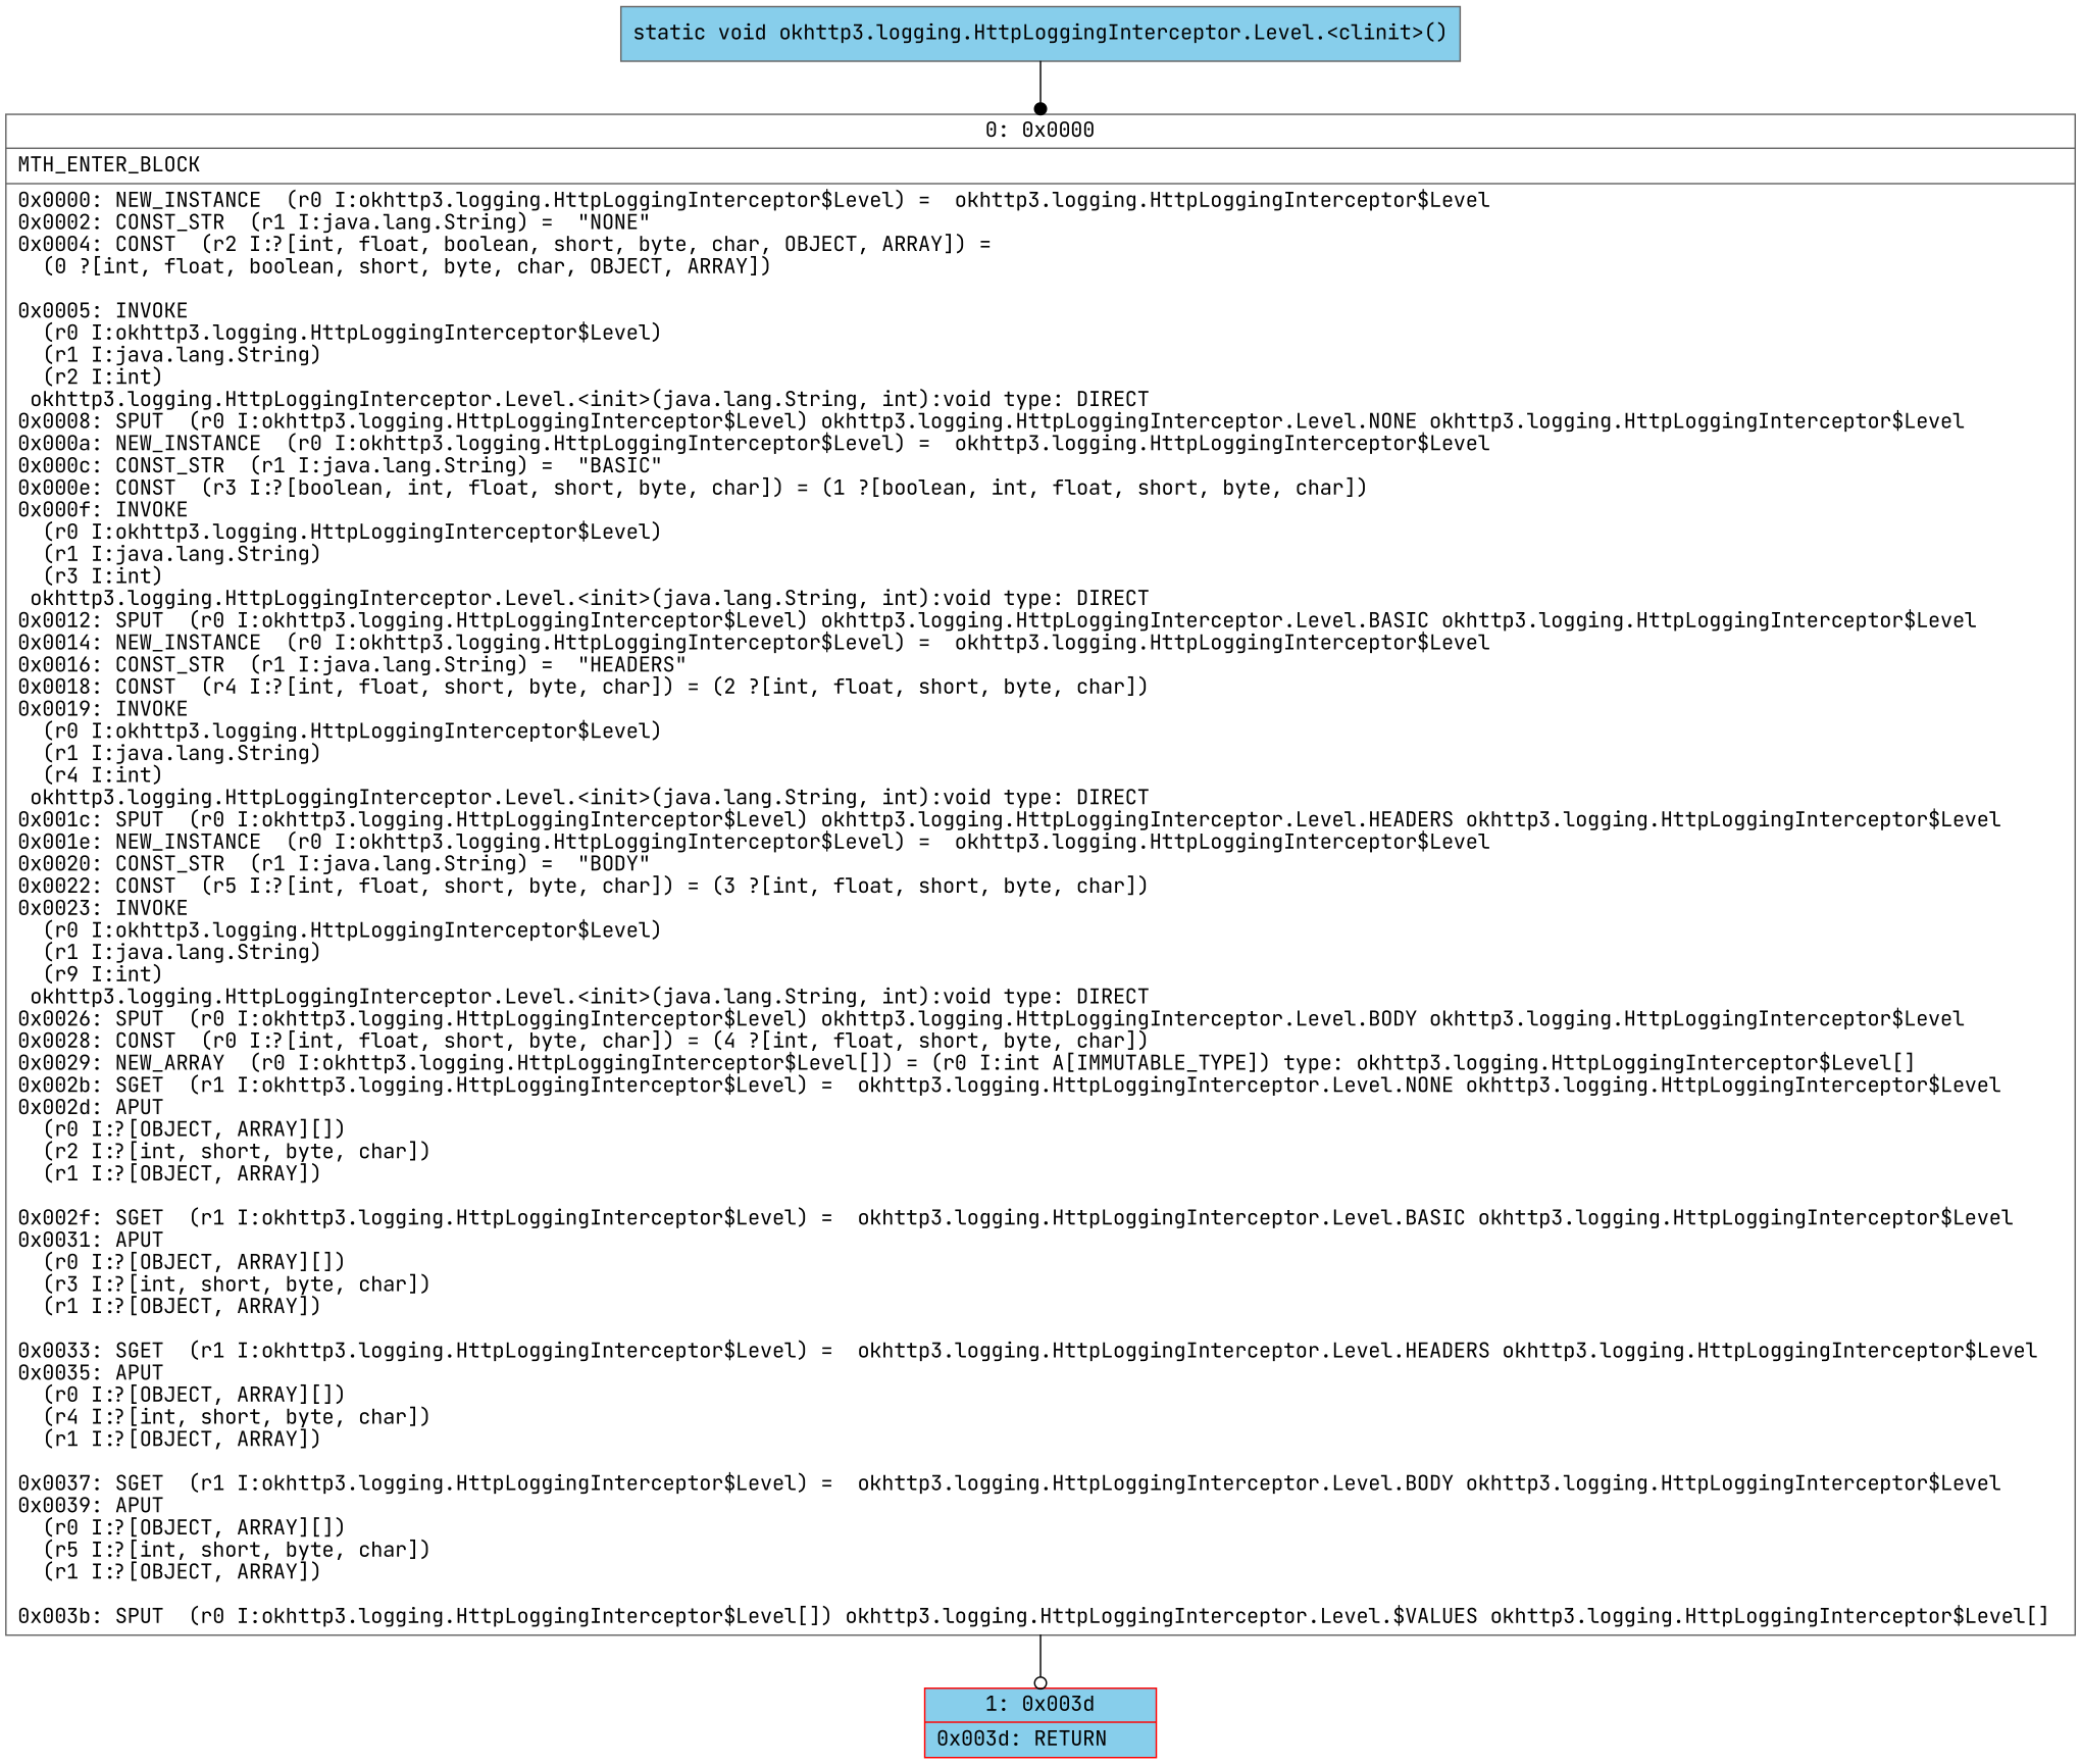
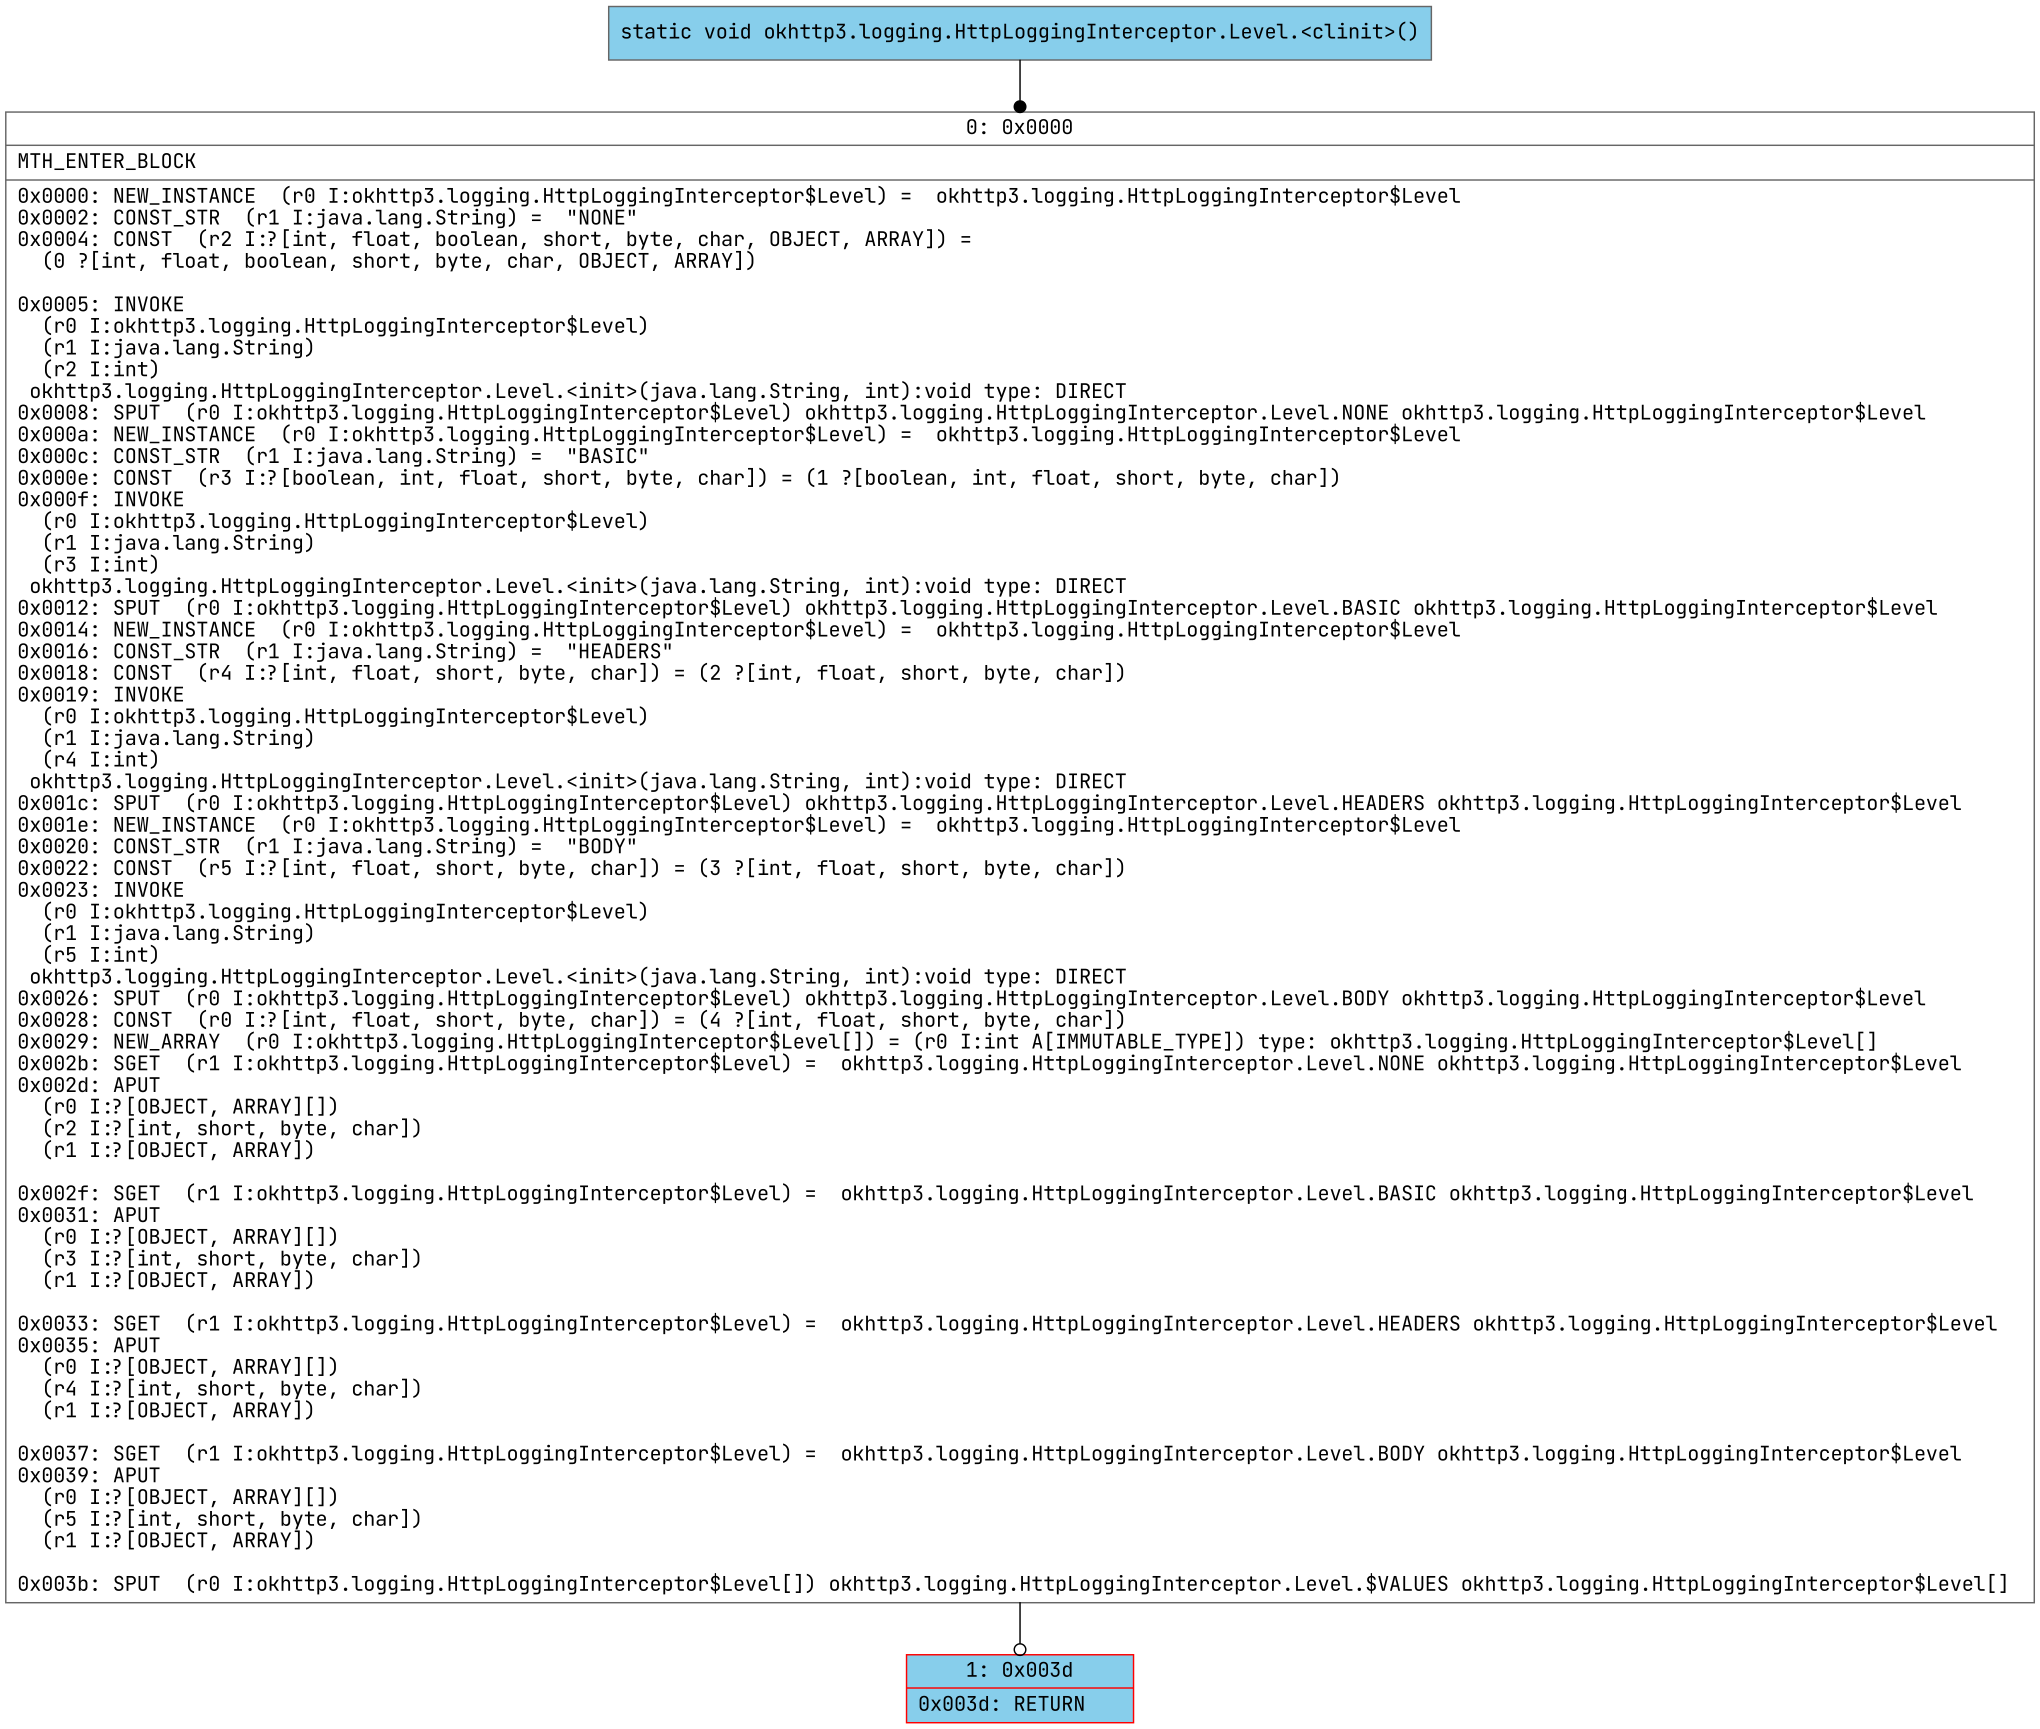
  digraph {
    fontname="JetBrains Mono"
    node [shape=record style=filled fillcolor=skyblue color=gray40 fontname="JetBrains Mono"]
    edge [fontname="JetBrains Mono"]
-   n1 [label="{0\:\ 0x0000|MTH_ENTER_BLOCK\l|0x0000: NEW_INSTANCE  (r0 I:okhttp3.logging.HttpLoggingInterceptor$Level) =  okhttp3.logging.HttpLoggingInterceptor$Level \l0x0002: CONST_STR  (r1 I:java.lang.String) =  \"NONE\" \l0x0004: CONST  (r2 I:?[int, float, boolean, short, byte, char, OBJECT, ARRAY]) = \l  (0 ?[int, float, boolean, short, byte, char, OBJECT, ARRAY])\l \l0x0005: INVOKE  \l  (r0 I:okhttp3.logging.HttpLoggingInterceptor$Level)\l  (r1 I:java.lang.String)\l  (r2 I:int)\l okhttp3.logging.HttpLoggingInterceptor.Level.\<init\>(java.lang.String, int):void type: DIRECT \l0x0008: SPUT  (r0 I:okhttp3.logging.HttpLoggingInterceptor$Level) okhttp3.logging.HttpLoggingInterceptor.Level.NONE okhttp3.logging.HttpLoggingInterceptor$Level \l0x000a: NEW_INSTANCE  (r0 I:okhttp3.logging.HttpLoggingInterceptor$Level) =  okhttp3.logging.HttpLoggingInterceptor$Level \l0x000c: CONST_STR  (r1 I:java.lang.String) =  \"BASIC\" \l0x000e: CONST  (r3 I:?[boolean, int, float, short, byte, char]) = (1 ?[boolean, int, float, short, byte, char]) \l0x000f: INVOKE  \l  (r0 I:okhttp3.logging.HttpLoggingInterceptor$Level)\l  (r1 I:java.lang.String)\l  (r3 I:int)\l okhttp3.logging.HttpLoggingInterceptor.Level.\<init\>(java.lang.String, int):void type: DIRECT \l0x0012: SPUT  (r0 I:okhttp3.logging.HttpLoggingInterceptor$Level) okhttp3.logging.HttpLoggingInterceptor.Level.BASIC okhttp3.logging.HttpLoggingInterceptor$Level \l0x0014: NEW_INSTANCE  (r0 I:okhttp3.logging.HttpLoggingInterceptor$Level) =  okhttp3.logging.HttpLoggingInterceptor$Level \l0x0016: CONST_STR  (r1 I:java.lang.String) =  \"HEADERS\" \l0x0018: CONST  (r4 I:?[int, float, short, byte, char]) = (2 ?[int, float, short, byte, char]) \l0x0019: INVOKE  \l  (r0 I:okhttp3.logging.HttpLoggingInterceptor$Level)\l  (r1 I:java.lang.String)\l  (r4 I:int)\l okhttp3.logging.HttpLoggingInterceptor.Level.\<init\>(java.lang.String, int):void type: DIRECT \l0x001c: SPUT  (r0 I:okhttp3.logging.HttpLoggingInterceptor$Level) okhttp3.logging.HttpLoggingInterceptor.Level.HEADERS okhttp3.logging.HttpLoggingInterceptor$Level \l0x001e: NEW_INSTANCE  (r0 I:okhttp3.logging.HttpLoggingInterceptor$Level) =  okhttp3.logging.HttpLoggingInterceptor$Level \l0x0020: CONST_STR  (r1 I:java.lang.String) =  \"BODY\" \l0x0022: CONST  (r5 I:?[int, float, short, byte, char]) = (3 ?[int, float, short, byte, char]) \l0x0023: INVOKE  \l  (r0 I:okhttp3.logging.HttpLoggingInterceptor$Level)\l  (r1 I:java.lang.String)\l  (r9 I:int)\l okhttp3.logging.HttpLoggingInterceptor.Level.\<init\>(java.lang.String, int):void type: DIRECT \l0x0026: SPUT  (r0 I:okhttp3.logging.HttpLoggingInterceptor$Level) okhttp3.logging.HttpLoggingInterceptor.Level.BODY okhttp3.logging.HttpLoggingInterceptor$Level \l0x0028: CONST  (r0 I:?[int, float, short, byte, char]) = (4 ?[int, float, short, byte, char]) \l0x0029: NEW_ARRAY  (r0 I:okhttp3.logging.HttpLoggingInterceptor$Level[]) = (r0 I:int A[IMMUTABLE_TYPE]) type: okhttp3.logging.HttpLoggingInterceptor$Level[] \l0x002b: SGET  (r1 I:okhttp3.logging.HttpLoggingInterceptor$Level) =  okhttp3.logging.HttpLoggingInterceptor.Level.NONE okhttp3.logging.HttpLoggingInterceptor$Level \l0x002d: APUT  \l  (r0 I:?[OBJECT, ARRAY][])\l  (r2 I:?[int, short, byte, char])\l  (r1 I:?[OBJECT, ARRAY])\l \l0x002f: SGET  (r1 I:okhttp3.logging.HttpLoggingInterceptor$Level) =  okhttp3.logging.HttpLoggingInterceptor.Level.BASIC okhttp3.logging.HttpLoggingInterceptor$Level \l0x0031: APUT  \l  (r0 I:?[OBJECT, ARRAY][])\l  (r3 I:?[int, short, byte, char])\l  (r1 I:?[OBJECT, ARRAY])\l \l0x0033: SGET  (r1 I:okhttp3.logging.HttpLoggingInterceptor$Level) =  okhttp3.logging.HttpLoggingInterceptor.Level.HEADERS okhttp3.logging.HttpLoggingInterceptor$Level \l0x0035: APUT  \l  (r0 I:?[OBJECT, ARRAY][])\l  (r4 I:?[int, short, byte, char])\l  (r1 I:?[OBJECT, ARRAY])\l \l0x0037: SGET  (r1 I:okhttp3.logging.HttpLoggingInterceptor$Level) =  okhttp3.logging.HttpLoggingInterceptor.Level.BODY okhttp3.logging.HttpLoggingInterceptor$Level \l0x0039: APUT  \l  (r0 I:?[OBJECT, ARRAY][])\l  (r5 I:?[int, short, byte, char])\l  (r1 I:?[OBJECT, ARRAY])\l \l0x003b: SPUT  (r0 I:okhttp3.logging.HttpLoggingInterceptor$Level[]) okhttp3.logging.HttpLoggingInterceptor.Level.$VALUES okhttp3.logging.HttpLoggingInterceptor$Level[] \l}" fillcolor=white]
+   n1 [label="{0\:\ 0x0000|MTH_ENTER_BLOCK\l|0x0000: NEW_INSTANCE  (r0 I:okhttp3.logging.HttpLoggingInterceptor$Level) =  okhttp3.logging.HttpLoggingInterceptor$Level \l0x0002: CONST_STR  (r1 I:java.lang.String) =  \"NONE\" \l0x0004: CONST  (r2 I:?[int, float, boolean, short, byte, char, OBJECT, ARRAY]) = \l  (0 ?[int, float, boolean, short, byte, char, OBJECT, ARRAY])\l \l0x0005: INVOKE  \l  (r0 I:okhttp3.logging.HttpLoggingInterceptor$Level)\l  (r1 I:java.lang.String)\l  (r2 I:int)\l okhttp3.logging.HttpLoggingInterceptor.Level.\<init\>(java.lang.String, int):void type: DIRECT \l0x0008: SPUT  (r0 I:okhttp3.logging.HttpLoggingInterceptor$Level) okhttp3.logging.HttpLoggingInterceptor.Level.NONE okhttp3.logging.HttpLoggingInterceptor$Level \l0x000a: NEW_INSTANCE  (r0 I:okhttp3.logging.HttpLoggingInterceptor$Level) =  okhttp3.logging.HttpLoggingInterceptor$Level \l0x000c: CONST_STR  (r1 I:java.lang.String) =  \"BASIC\" \l0x000e: CONST  (r3 I:?[boolean, int, float, short, byte, char]) = (1 ?[boolean, int, float, short, byte, char]) \l0x000f: INVOKE  \l  (r0 I:okhttp3.logging.HttpLoggingInterceptor$Level)\l  (r1 I:java.lang.String)\l  (r3 I:int)\l okhttp3.logging.HttpLoggingInterceptor.Level.\<init\>(java.lang.String, int):void type: DIRECT \l0x0012: SPUT  (r0 I:okhttp3.logging.HttpLoggingInterceptor$Level) okhttp3.logging.HttpLoggingInterceptor.Level.BASIC okhttp3.logging.HttpLoggingInterceptor$Level \l0x0014: NEW_INSTANCE  (r0 I:okhttp3.logging.HttpLoggingInterceptor$Level) =  okhttp3.logging.HttpLoggingInterceptor$Level \l0x0016: CONST_STR  (r1 I:java.lang.String) =  \"HEADERS\" \l0x0018: CONST  (r4 I:?[int, float, short, byte, char]) = (2 ?[int, float, short, byte, char]) \l0x0019: INVOKE  \l  (r0 I:okhttp3.logging.HttpLoggingInterceptor$Level)\l  (r1 I:java.lang.String)\l  (r4 I:int)\l okhttp3.logging.HttpLoggingInterceptor.Level.\<init\>(java.lang.String, int):void type: DIRECT \l0x001c: SPUT  (r0 I:okhttp3.logging.HttpLoggingInterceptor$Level) okhttp3.logging.HttpLoggingInterceptor.Level.HEADERS okhttp3.logging.HttpLoggingInterceptor$Level \l0x001e: NEW_INSTANCE  (r0 I:okhttp3.logging.HttpLoggingInterceptor$Level) =  okhttp3.logging.HttpLoggingInterceptor$Level \l0x0020: CONST_STR  (r1 I:java.lang.String) =  \"BODY\" \l0x0022: CONST  (r5 I:?[int, float, short, byte, char]) = (3 ?[int, float, short, byte, char]) \l0x0023: INVOKE  \l  (r0 I:okhttp3.logging.HttpLoggingInterceptor$Level)\l  (r1 I:java.lang.String)\l  (r5 I:int)\l okhttp3.logging.HttpLoggingInterceptor.Level.\<init\>(java.lang.String, int):void type: DIRECT \l0x0026: SPUT  (r0 I:okhttp3.logging.HttpLoggingInterceptor$Level) okhttp3.logging.HttpLoggingInterceptor.Level.BODY okhttp3.logging.HttpLoggingInterceptor$Level \l0x0028: CONST  (r0 I:?[int, float, short, byte, char]) = (4 ?[int, float, short, byte, char]) \l0x0029: NEW_ARRAY  (r0 I:okhttp3.logging.HttpLoggingInterceptor$Level[]) = (r0 I:int A[IMMUTABLE_TYPE]) type: okhttp3.logging.HttpLoggingInterceptor$Level[] \l0x002b: SGET  (r1 I:okhttp3.logging.HttpLoggingInterceptor$Level) =  okhttp3.logging.HttpLoggingInterceptor.Level.NONE okhttp3.logging.HttpLoggingInterceptor$Level \l0x002d: APUT  \l  (r0 I:?[OBJECT, ARRAY][])\l  (r2 I:?[int, short, byte, char])\l  (r1 I:?[OBJECT, ARRAY])\l \l0x002f: SGET  (r1 I:okhttp3.logging.HttpLoggingInterceptor$Level) =  okhttp3.logging.HttpLoggingInterceptor.Level.BASIC okhttp3.logging.HttpLoggingInterceptor$Level \l0x0031: APUT  \l  (r0 I:?[OBJECT, ARRAY][])\l  (r3 I:?[int, short, byte, char])\l  (r1 I:?[OBJECT, ARRAY])\l \l0x0033: SGET  (r1 I:okhttp3.logging.HttpLoggingInterceptor$Level) =  okhttp3.logging.HttpLoggingInterceptor.Level.HEADERS okhttp3.logging.HttpLoggingInterceptor$Level \l0x0035: APUT  \l  (r0 I:?[OBJECT, ARRAY][])\l  (r4 I:?[int, short, byte, char])\l  (r1 I:?[OBJECT, ARRAY])\l \l0x0037: SGET  (r1 I:okhttp3.logging.HttpLoggingInterceptor$Level) =  okhttp3.logging.HttpLoggingInterceptor.Level.BODY okhttp3.logging.HttpLoggingInterceptor$Level \l0x0039: APUT  \l  (r0 I:?[OBJECT, ARRAY][])\l  (r5 I:?[int, short, byte, char])\l  (r1 I:?[OBJECT, ARRAY])\l \l0x003b: SPUT  (r0 I:okhttp3.logging.HttpLoggingInterceptor$Level[]) okhttp3.logging.HttpLoggingInterceptor.Level.$VALUES okhttp3.logging.HttpLoggingInterceptor$Level[] \l}" fillcolor=white]
    n2 [label="{1\:\ 0x003d|0x003d: RETURN   \l}" color=red]
    n3 [label="{static void okhttp3.logging.HttpLoggingInterceptor.Level.\<clinit\>() }"]
    n1 -> n2 [arrowhead=odot]
    n3 -> n1 [arrowhead=dot]
  }
